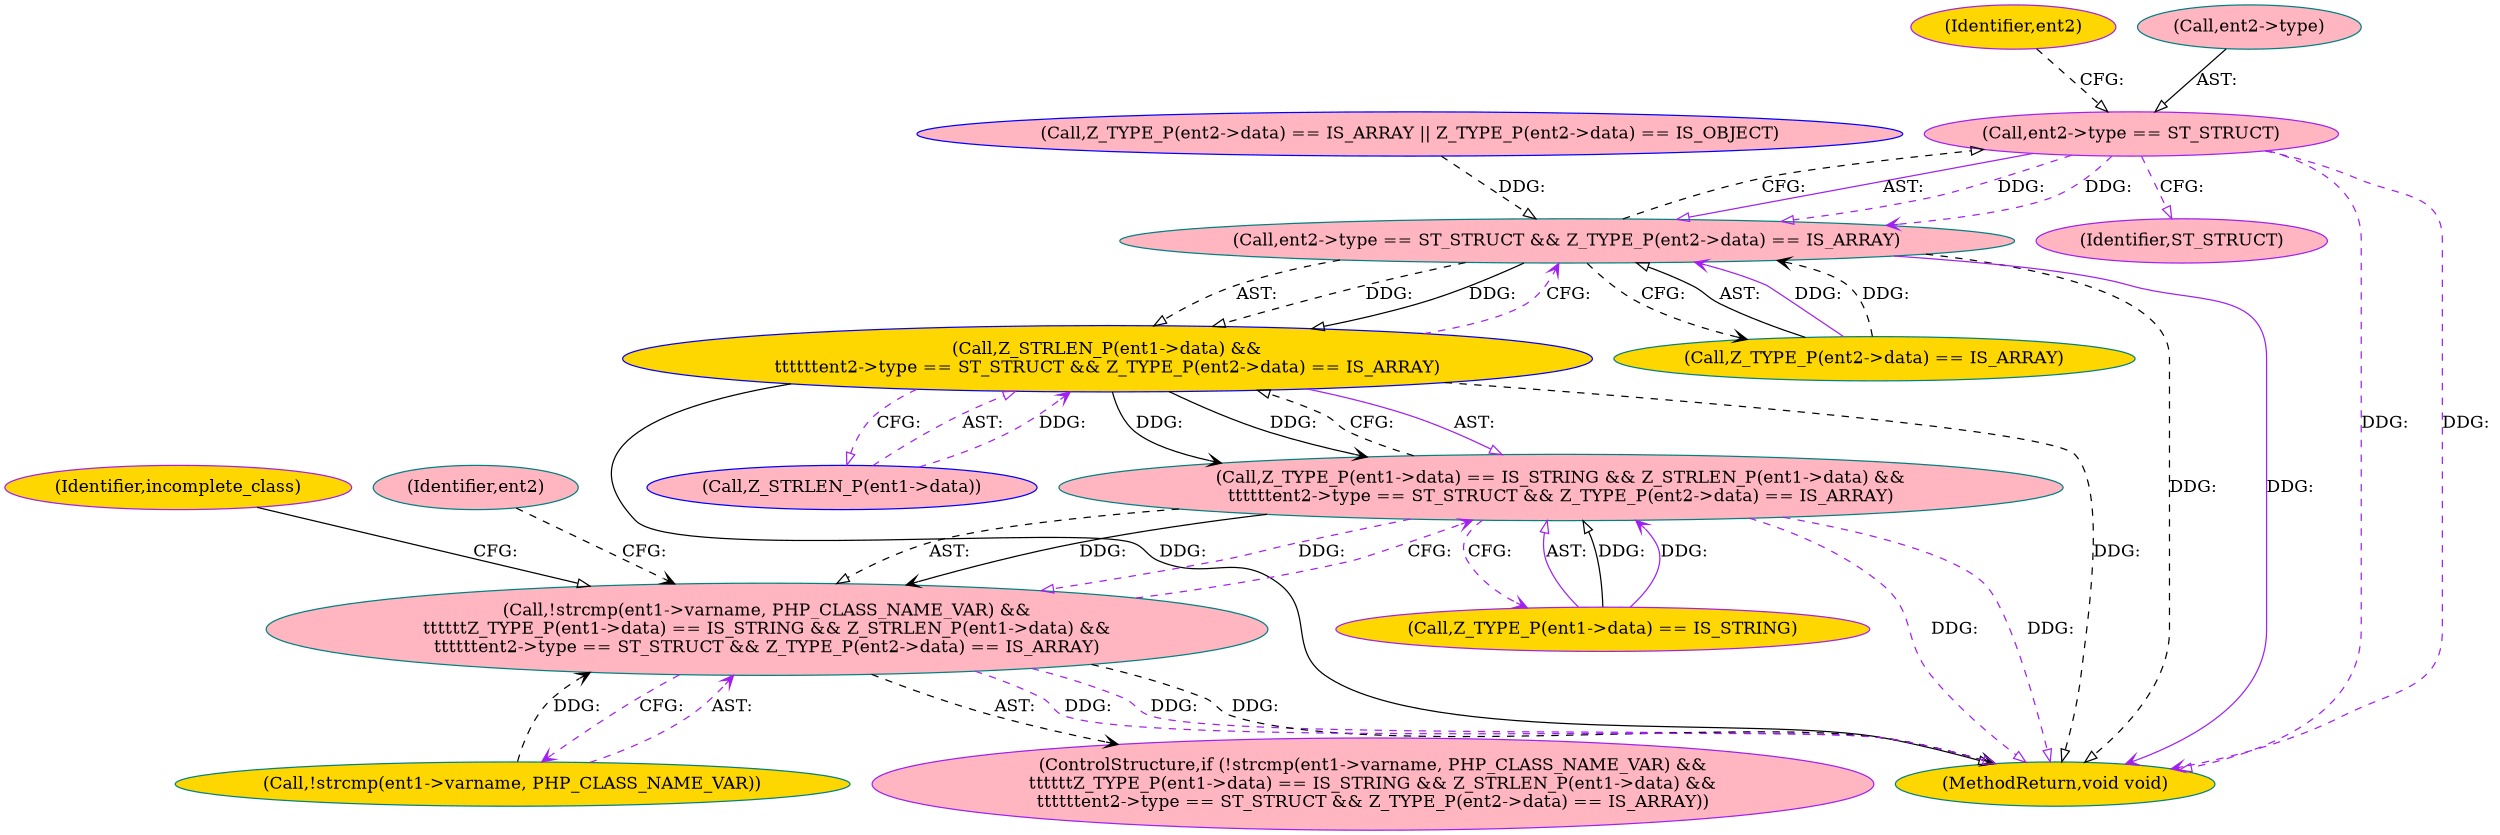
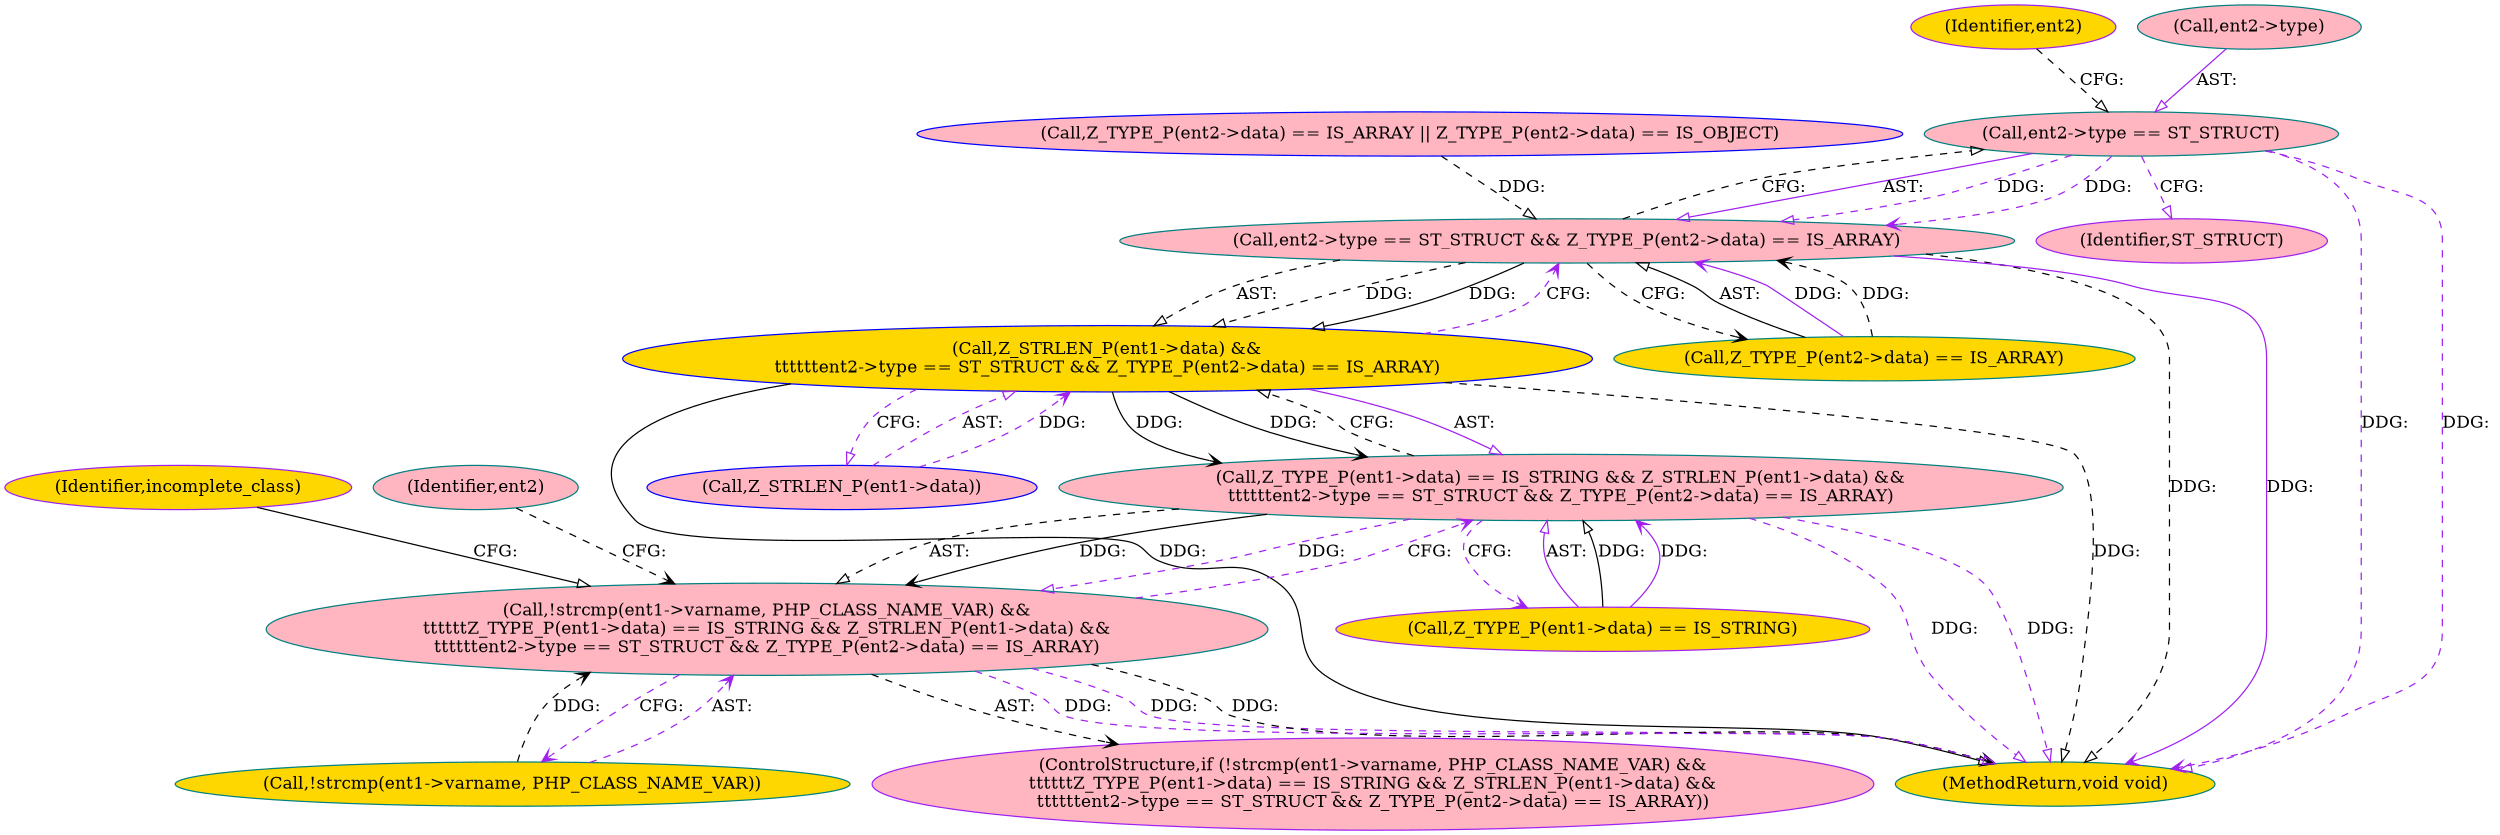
  digraph {
    node [color=teal fillcolor=lightpink style=filled]
    edge [arrowhead=onormal color=purple style=dashed]
-   n1 [color=purple label="(Call,ent2->type == ST_STRUCT)"]
+   n1 [label="(Call,ent2->type == ST_STRUCT)"]
    n2 [label="(Call,ent2->type == ST_STRUCT && Z_TYPE_P(ent2->data) == IS_ARRAY)"]
    n3 [color=purple label="(Identifier,ST_STRUCT)"]
    n4 [fillcolor=gold label="(MethodReturn,void void)"]
    n5 [color=blue fillcolor=gold label="(Call,Z_STRLEN_P(ent1->data) &&\n\t\t\t\t\t\tent2->type == ST_STRUCT && Z_TYPE_P(ent2->data) == IS_ARRAY)"]
    n6 [fillcolor=gold label="(Call,Z_TYPE_P(ent2->data) == IS_ARRAY)"]
    n7 [label="(Call,Z_TYPE_P(ent1->data) == IS_STRING && Z_STRLEN_P(ent1->data) &&\n\t\t\t\t\t\tent2->type == ST_STRUCT && Z_TYPE_P(ent2->data) == IS_ARRAY)"]
    n8 [color=blue label="(Call,Z_STRLEN_P(ent1->data))"]
    n9 [label="(Call,!strcmp(ent1->varname, PHP_CLASS_NAME_VAR) &&\n\t\t\t\t\t\tZ_TYPE_P(ent1->data) == IS_STRING && Z_STRLEN_P(ent1->data) &&\n\t\t\t\t\t\tent2->type == ST_STRUCT && Z_TYPE_P(ent2->data) == IS_ARRAY)"]
    n10 [color=purple fillcolor=gold label="(Call,Z_TYPE_P(ent1->data) == IS_STRING)"]
    n11 [fillcolor=gold label="(Call,!strcmp(ent1->varname, PHP_CLASS_NAME_VAR))"]
    n12 [color=purple label="(ControlStructure,if (!strcmp(ent1->varname, PHP_CLASS_NAME_VAR) &&\n\t\t\t\t\t\tZ_TYPE_P(ent1->data) == IS_STRING && Z_STRLEN_P(ent1->data) &&\n\t\t\t\t\t\tent2->type == ST_STRUCT && Z_TYPE_P(ent2->data) == IS_ARRAY))"]
    n13 [color=purple fillcolor=gold label="(Identifier,ent2)"]
    n14 [color=purple fillcolor=gold label="(Identifier,incomplete_class)"]
    n15 [label="(Identifier,ent2)"]
    n16 [label="(Call,ent2->type)"]
    n17 [color=blue label="(Call,Z_TYPE_P(ent2->data) == IS_ARRAY || Z_TYPE_P(ent2->data) == IS_OBJECT)"]
    n1 -> n2 [label="AST: " style=solid]
    n1 -> n2 [label="DDG: "]
    n1 -> n2 [arrowhead=vee label="DDG: "]
    n1 -> n3 [label="CFG: "]
    n1 -> n4 [label="DDG: "]
    n1 -> n4 [arrowhead=vee label="DDG: "]
    n2 -> n1 [color=black label="CFG: "]
    n2 -> n4 [color=black label="DDG: "]
    n2 -> n4 [arrowhead=vee label="DDG: " style=solid]
    n2 -> n5 [color=black label="AST: "]
    n2 -> n5 [color=black label="DDG: "]
    n2 -> n5 [color=black label="DDG: " style=solid]
    n2 -> n6 [arrowhead=vee color=black label="CFG: "]
    n5 -> n2 [arrowhead=vee label="CFG: "]
    n5 -> n4 [color=black label="DDG: " style=solid]
    n5 -> n4 [color=black label="DDG: "]
    n5 -> n7 [label="AST: " style=solid]
    n5 -> n7 [arrowhead=vee color=black label="DDG: " style=solid]
    n5 -> n7 [arrowhead=vee color=black label="DDG: " style=solid]
    n5 -> n8 [label="CFG: "]
    n6 -> n2 [color=black label="AST: " style=solid]
    n6 -> n2 [arrowhead=vee label="DDG: " style=solid]
    n6 -> n2 [arrowhead=vee color=black label="DDG: "]
    n7 -> n4 [label="DDG: "]
    n7 -> n4 [label="DDG: "]
    n7 -> n5 [color=black label="CFG: "]
    n7 -> n9 [color=black label="AST: "]
    n7 -> n9 [arrowhead=vee color=black label="DDG: " style=solid]
    n7 -> n9 [label="DDG: "]
    n7 -> n10 [arrowhead=vee label="CFG: "]
    n8 -> n5 [label="AST: "]
    n8 -> n5 [arrowhead=vee label="DDG: "]
    n9 -> n4 [arrowhead=vee label="DDG: "]
    n9 -> n4 [arrowhead=vee color=black label="DDG: "]
    n9 -> n4 [label="DDG: "]
    n9 -> n7 [arrowhead=vee label="CFG: "]
    n9 -> n11 [arrowhead=vee label="CFG: "]
    n9 -> n12 [arrowhead=vee color=black label="AST: "]
    n10 -> n7 [label="AST: " style=solid]
    n10 -> n7 [color=black label="DDG: " style=solid]
    n10 -> n7 [arrowhead=vee label="DDG: " style=solid]
    n11 -> n9 [arrowhead=vee label="AST: "]
    n11 -> n9 [arrowhead=vee color=black label="DDG: "]
    n13 -> n1 [color=black label="CFG: "]
    n14 -> n9 [color=black label="CFG: " style=solid]
    n15 -> n9 [arrowhead=vee color=black label="CFG: "]
-   n16 -> n1 [color=black label="AST: " style=solid]
+   n16 -> n1 [label="AST: " style=solid]
    n17 -> n2 [color=black label="DDG: "]
  }
